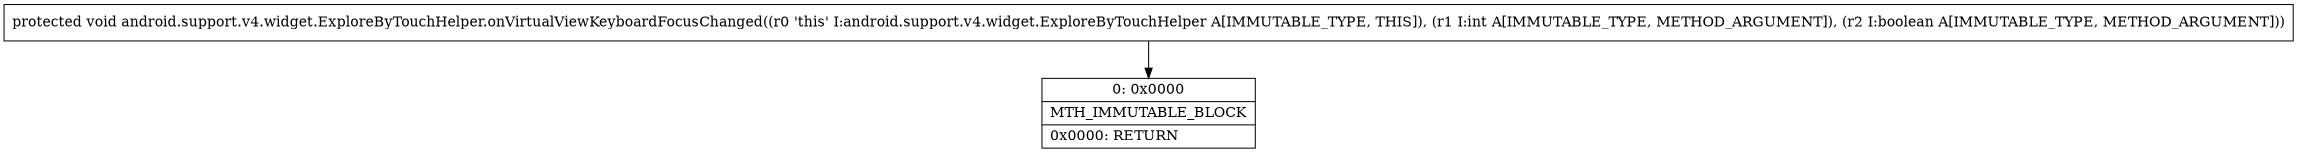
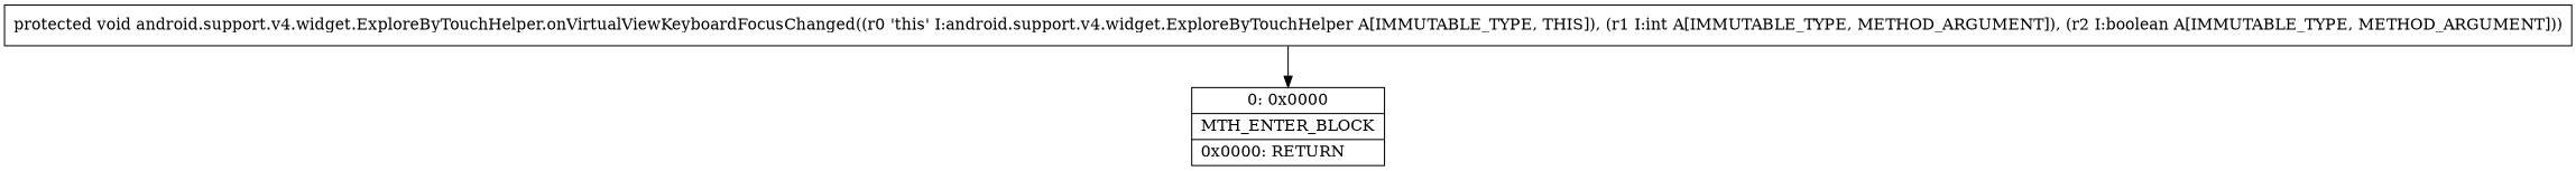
  digraph {
    node [shape=record]
-   n1 [label="{0\:\ 0x0000|MTH_IMMUTABLE_BLOCK\l|0x0000: RETURN   \l}"]
+   n1 [label="{0\:\ 0x0000|MTH_ENTER_BLOCK\l|0x0000: RETURN   \l}"]
    n2 [label="{protected void android.support.v4.widget.ExploreByTouchHelper.onVirtualViewKeyboardFocusChanged((r0 'this' I:android.support.v4.widget.ExploreByTouchHelper A[IMMUTABLE_TYPE, THIS]), (r1 I:int A[IMMUTABLE_TYPE, METHOD_ARGUMENT]), (r2 I:boolean A[IMMUTABLE_TYPE, METHOD_ARGUMENT])) }"]
    n2 -> n1
  }
